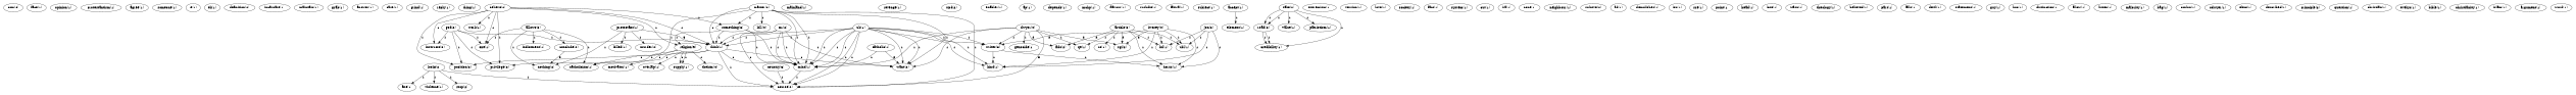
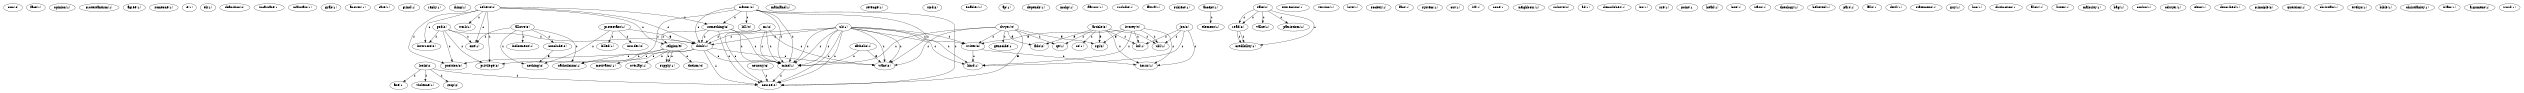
  digraph {
    n1 [label="com(4)"]
    n2 [label="face(1)"]
    n3 [label="opinion(1)"]
    n4 [label="protestantism(1)"]
    n5 [label="agree(1)"]
    n6 [label="someone(1)"]
    n7 [label="ie(1)"]
    n8 [label="ek(1)"]
    n9 [label="definition(2)"]
    n10 [label="incarnate(1)"]
    n11 [label="maintain(1)"]
    n12 [label="grab(1)"]
    n13 [label="answer(1)"]
    n14 [label="case(1)"]
    n15 [label="grind(1)"]
    n16 [label="reply(1)"]
    n17 [label="thing(1)"]
    n18 [label="looks(2)"]
    n19 [label="axe(1)"]
    n20 [label="course(2)"]
    n21 [label="violence(1)"]
    n22 [label="stop(2)"]
    n23 [label="mainland(1)"]
    n24 [label="revenge(1)"]
    n25 [label="country(3)"]
    n26 [label="wpd(2)"]
    n27 [label="enabler(1)"]
    n28 [label="ap(1)"]
    n29 [label="depends(1)"]
    n30 [label="mchp(1)"]
    n31 [label="believe(2)"]
    n32 [label="work(1)"]
    n33 [label="something(3)"]
    n34 [label="religion(9)"]
    n35 [label="think(1)"]
    n36 [label="position(2)"]
    n37 [label="one(1)"]
    n38 [label="instructs(3)"]
    n39 [label="privilege(2)"]
    n40 [label="mind(1)"]
    n41 [label="catholicism(1)"]
    n42 [label="motivator(1)"]
    n43 [label="overlap(1)"]
    n44 [label="supply(1)"]
    n45 [label="theism(4)"]
    n46 [label="want(2)"]
    n47 [label="flavour(1)"]
    n48 [label="god(2)"]
    n49 [label="rushdie(1)"]
    n50 [label="fatwa(1)"]
    n51 [label="subject(1)"]
    n52 [label="article(3)"]
    n53 [label="uo(1)"]
    n54 [label="bd(1)"]
    n55 [label="fido(2)"]
    n56 [label="qe(1)"]
    n57 [label="sgi(2)"]
    n58 [label="ubl(1)"]
    n59 [label="horus(1)"]
    n60 [label="matter(2)"]
    n61 [label="kill(4)"]
    n62 [label="accept(1)"]
    n63 [label="element(1)"]
    n64 [label="take(2)"]
    n65 [label="read(2)"]
    n66 [label="value(1)"]
    n67 [label="patriotism(1)"]
    n68 [label="credibility(1)"]
    n69 [label="extremism(1)"]
    n70 [label="version(1)"]
    n71 [label="love(1)"]
    n72 [label="society(1)"]
    n73 [label="fact(1)"]
    n74 [label="system(1)"]
    n75 [label="cut(1)"]
    n76 [label="ira(1)"]
    n77 [label="uk(1)"]
    n78 [label="writes(3)"]
    n79 [label="kind(1)"]
    n80 [label="allows(3)"]
    n81 [label="indictment(1)"]
    n82 [label="conclude(2)"]
    n83 [label="nothing(2)"]
    n84 [label="mr(2)"]
    n85 [label="none(1)"]
    n86 [label="protestant(1)"]
    n87 [label="killed(1)"]
    n88 [label="murder(2)"]
    n89 [label="neighbour(1)"]
    n90 [label="jon(2)"]
    n91 [label="solntze(2)"]
    n92 [label="ad(1)"]
    n93 [label="demolishes(1)"]
    n94 [label="isn(1)"]
    n95 [label="sse(1)"]
    n96 [label="point(1)"]
    n97 [label="head(1)"]
    n98 [label="lose(1)"]
    n99 [label="wasn(1)"]
    n100 [label="theology(1)"]
    n101 [label="believed(1)"]
    n102 [label="part(1)"]
    n103 [label="dwyer(4)"]
    n104 [label="genocide(1)"]
    n105 [label="livesey(4)"]
    n106 [label="falls(1)"]
    n107 [label="devil(1)"]
    n108 [label="statement(1)"]
    n109 [label="guy(1)"]
    n110 [label="catholic(1)"]
    n111 [label="hoc(1)"]
    n112 [label="distinction(1)"]
    n113 [label="allow(1)"]
    n114 [label="listen(1)"]
    n115 [label="majority(1)"]
    n116 [label="bag(1)"]
    n117 [label="conlon(1)"]
    n118 [label="odwyer(1)"]
    n119 [label="elect(1)"]
    n120 [label="described(1)"]
    n121 [label="principle(2)"]
    n122 [label="question(1)"]
    n123 [label="christian(1)"]
    n124 [label="evelyn(1)"]
    n125 [label="bible(1)"]
    n126 [label="christianity(1)"]
    n127 [label="islam(1)"]
    n128 [label="argument(1)"]
    n129 [label="word(1)"]
    n18 -> n19 [label=1]
    n18 -> n20 [label=1]
    n18 -> n21 [label=1]
    n18 -> n22 [label=1]
    n25 -> n20 [label=1]
    n31 -> n32 [label=1]
    n31 -> n33 [label=1]
    n31 -> n34 [label=1]
    n31 -> n35 [label=1]
    n31 -> n36 [label=1]
    n31 -> n37 [label=1]
    n31 -> n38 [label=1]
    n31 -> n39 [label=1]
+   n33 -> n20 [label=1]
    n33 -> n34 [label=1]
    n33 -> n35 [label=1]
    n33 -> n40 [label=1]
    n33 -> n40 [label=1]
    n34 -> n41 [label=1]
    n34 -> n42 [label=1]
    n34 -> n43 [label=1]
    n34 -> n44 [label=1]
    n34 -> n44 [label=1]
    n34 -> n45 [label=1]
    n35 -> n20 [label=1]
    n35 -> n36 [label=1]
    n35 -> n39 [label=1]
    n35 -> n40 [label=1]
    n35 -> n46 [label=1]
    n40 -> n20 [label=1]
    n48 -> n35 [label=1]
    n48 -> n36 [label=1]
    n48 -> n37 [label=1]
    n48 -> n38 [label=1]
    n48 -> n39 [label=1]
    n52 -> n53 [label=1]
    n52 -> n54 [label=1]
    n52 -> n55 [label=2]
    n52 -> n56 [label=1]
    n52 -> n57 [label=2]
    n52 -> n58 [label=1]
    n52 -> n59 [label=1]
    n60 -> n20 [label=1]
    n60 -> n33 [label=1]
    n60 -> n35 [label=1]
    n60 -> n40 [label=1]
    n60 -> n40 [label=1]
    n60 -> n41 [label=1]
    n60 -> n46 [label=1]
    n60 -> n61 [label=1]
    n62 -> n63 [label=1]
    n64 -> n65 [label=1]
    n64 -> n65 [label=1]
    n64 -> n66 [label=1]
    n64 -> n67 [label=1]
    n64 -> n68 [label=1]
    n65 -> n68 [label=1]
    n65 -> n68 [label=1]
    n77 -> n20 [label=1]
    n77 -> n20 [label=1]
    n77 -> n35 [label=1]
    n77 -> n35 [label=1]
    n77 -> n40 [label=1]
    n77 -> n40 [label=1]
    n77 -> n40 [label=1]
    n77 -> n46 [label=1]
    n77 -> n46 [label=1]
    n77 -> n78 [label=1]
    n77 -> n78 [label=1]
    n77 -> n79 [label=1]
    n77 -> n79 [label=1]
    n78 -> n59 [label=1]
    n78 -> n79 [label=1]
    n80 -> n37 [label=1]
    n80 -> n41 [label=1]
    n80 -> n81 [label=1]
    n80 -> n82 [label=1]
    n80 -> n83 [label=1]
    n82 -> n83 [label=2]
    n84 -> n20 [label=1]
    n84 -> n35 [label=1]
    n84 -> n40 [label=1]
    n84 -> n40 [label=1]
    n84 -> n46 [label=1]
    n86 -> n35 [label=3]
    n86 -> n83 [label=1]
    n86 -> n87 [label=1]
    n86 -> n88 [label=1]
    n90 -> n54 [label=1]
    n90 -> n58 [label=1]
    n90 -> n59 [label=1]
    n90 -> n79 [label=1]
    n103 -> n20 [label=8]
    n103 -> n40 [label=1]
    n103 -> n46 [label=1]
    n103 -> n55 [label=2]
    n103 -> n56 [label=1]
    n103 -> n57 [label=2]
    n103 -> n78 [label=1]
    n103 -> n104 [label=1]
    n105 -> n54 [label=1]
    n105 -> n57 [label=2]
    n105 -> n58 [label=1]
    n105 -> n59 [label=1]
    n105 -> n78 [label=2]
    n105 -> n79 [label=1]
    n110 -> n40 [label=1]
    n110 -> n46 [label=2]
  }
